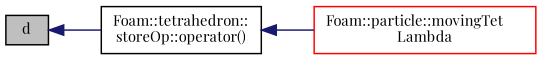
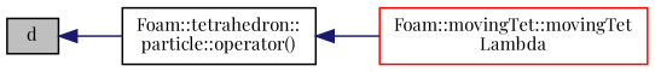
  digraph {
    fontname="Playfair Display"
    rankdir=LR
    node [color=black fontname="Playfair Display" fontsize=10 shape=record]
    edge [color=midnightblue dir=back fontname="Playfair Display" fontsize=10 labelfontname=FreeSans labelfontsize=10 style=solid]
    n1 [fillcolor=grey75 fontcolor=black height=0.2 label=d style=filled width=0.4]
-   n2 [height=0.2 label="Foam::tetrahedron::\lstoreOp::operator()" width=0.4]
-   n3 [color=red height=0.2 label="Foam::particle::movingTet\lLambda" width=0.4]
+   n2 [height=0.2 label="Foam::tetrahedron::\lparticle::operator()" width=0.4]
+   n3 [color=red height=0.2 label="Foam::movingTet::movingTet\lLambda" width=0.4]
    n1 -> n2
    n2 -> n3
  }
